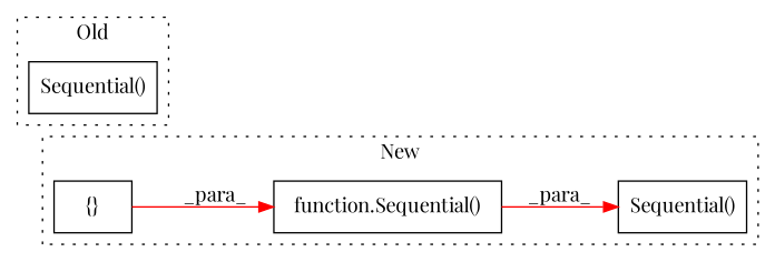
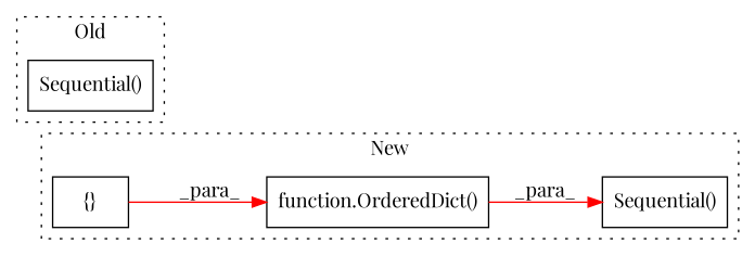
  digraph {
    rankdir=LR
    fontname="Playfair Display"
    node [a=75 l="14,1" shape=box color=black fontname="Playfair Display"]
    edge [color=red fontname="Playfair Display"]
-   n1 [l="12,1" label="function.Sequential()" s="13423,13437"]
+   n1 [l="12,1" label="function.OrderedDict()" s="13423,13437"]
    n2 [label="Sequential()" s="13857,13877"]
    n3 [a=59 l="2,1" label="{}" s="13435,13435"]
    n4 [label="Sequential()" s="13031,13369"]
    subgraph cluster_1 {
      label=New
      style=dotted
      n1
      n2
      n3
    }
    subgraph cluster_2 {
      label=Old
      style=dotted
      n4
    }
    n1 -> n2 [label=_para_]
    n3 -> n1 [label=_para_]
  }
